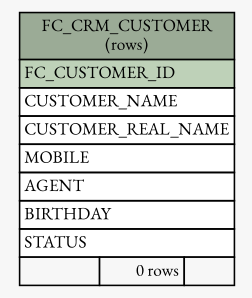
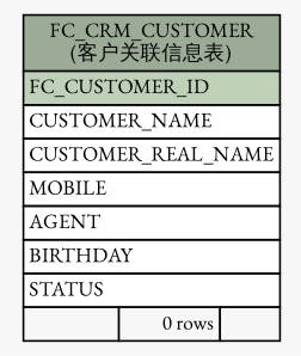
  digraph {
    bgcolor="#f7f7f7"
    fontname="EB Garamond"
    fontsize=11
    nodesep=0.18
    rankdir=RL
    ranksep=0.46
-   n1 [fontname="EB Garamond" fontsize=11 label=<     <TABLE BORDER="0" CELLBORDER="1" CELLSPACING="0" BGCOLOR="#ffffff">       <TR><TD COLSPAN="3" BGCOLOR="#9bab96" ALIGN="CENTER">FC_CRM_CUSTOMER<br/>(rows)</TD></TR>       <TR><TD PORT="FC_CUSTOMER_ID" COLSPAN="3" BGCOLOR="#bed1b8" ALIGN="LEFT">FC_CUSTOMER_ID</TD></TR>       <TR><TD PORT="CUSTOMER_NAME" COLSPAN="3" ALIGN="LEFT">CUSTOMER_NAME</TD></TR>       <TR><TD PORT="CUSTOMER_REAL_NAME" COLSPAN="3" ALIGN="LEFT">CUSTOMER_REAL_NAME</TD></TR>       <TR><TD PORT="MOBILE" COLSPAN="3" ALIGN="LEFT">MOBILE</TD></TR>       <TR><TD PORT="AGENT" COLSPAN="3" ALIGN="LEFT">AGENT</TD></TR>       <TR><TD PORT="BIRTHDAY" COLSPAN="3" ALIGN="LEFT">BIRTHDAY</TD></TR>       <TR><TD PORT="STATUS" COLSPAN="3" ALIGN="LEFT">STATUS</TD></TR>       <TR><TD ALIGN="LEFT" BGCOLOR="#f7f7f7">  </TD><TD ALIGN="RIGHT" BGCOLOR="#f7f7f7">0 rows</TD><TD ALIGN="RIGHT" BGCOLOR="#f7f7f7">  </TD></TR>     </TABLE>> shape=plaintext]
+   n1 [fontname="EB Garamond" fontsize=11 label=<     <TABLE BORDER="0" CELLBORDER="1" CELLSPACING="0" BGCOLOR="#ffffff">       <TR><TD COLSPAN="3" BGCOLOR="#9bab96" ALIGN="CENTER">FC_CRM_CUSTOMER<br/>(客户关联信息表)</TD></TR>       <TR><TD PORT="FC_CUSTOMER_ID" COLSPAN="3" BGCOLOR="#bed1b8" ALIGN="LEFT">FC_CUSTOMER_ID</TD></TR>       <TR><TD PORT="CUSTOMER_NAME" COLSPAN="3" ALIGN="LEFT">CUSTOMER_NAME</TD></TR>       <TR><TD PORT="CUSTOMER_REAL_NAME" COLSPAN="3" ALIGN="LEFT">CUSTOMER_REAL_NAME</TD></TR>       <TR><TD PORT="MOBILE" COLSPAN="3" ALIGN="LEFT">MOBILE</TD></TR>       <TR><TD PORT="AGENT" COLSPAN="3" ALIGN="LEFT">AGENT</TD></TR>       <TR><TD PORT="BIRTHDAY" COLSPAN="3" ALIGN="LEFT">BIRTHDAY</TD></TR>       <TR><TD PORT="STATUS" COLSPAN="3" ALIGN="LEFT">STATUS</TD></TR>       <TR><TD ALIGN="LEFT" BGCOLOR="#f7f7f7">  </TD><TD ALIGN="RIGHT" BGCOLOR="#f7f7f7">0 rows</TD><TD ALIGN="RIGHT" BGCOLOR="#f7f7f7">  </TD></TR>     </TABLE>> shape=plaintext]
  }
